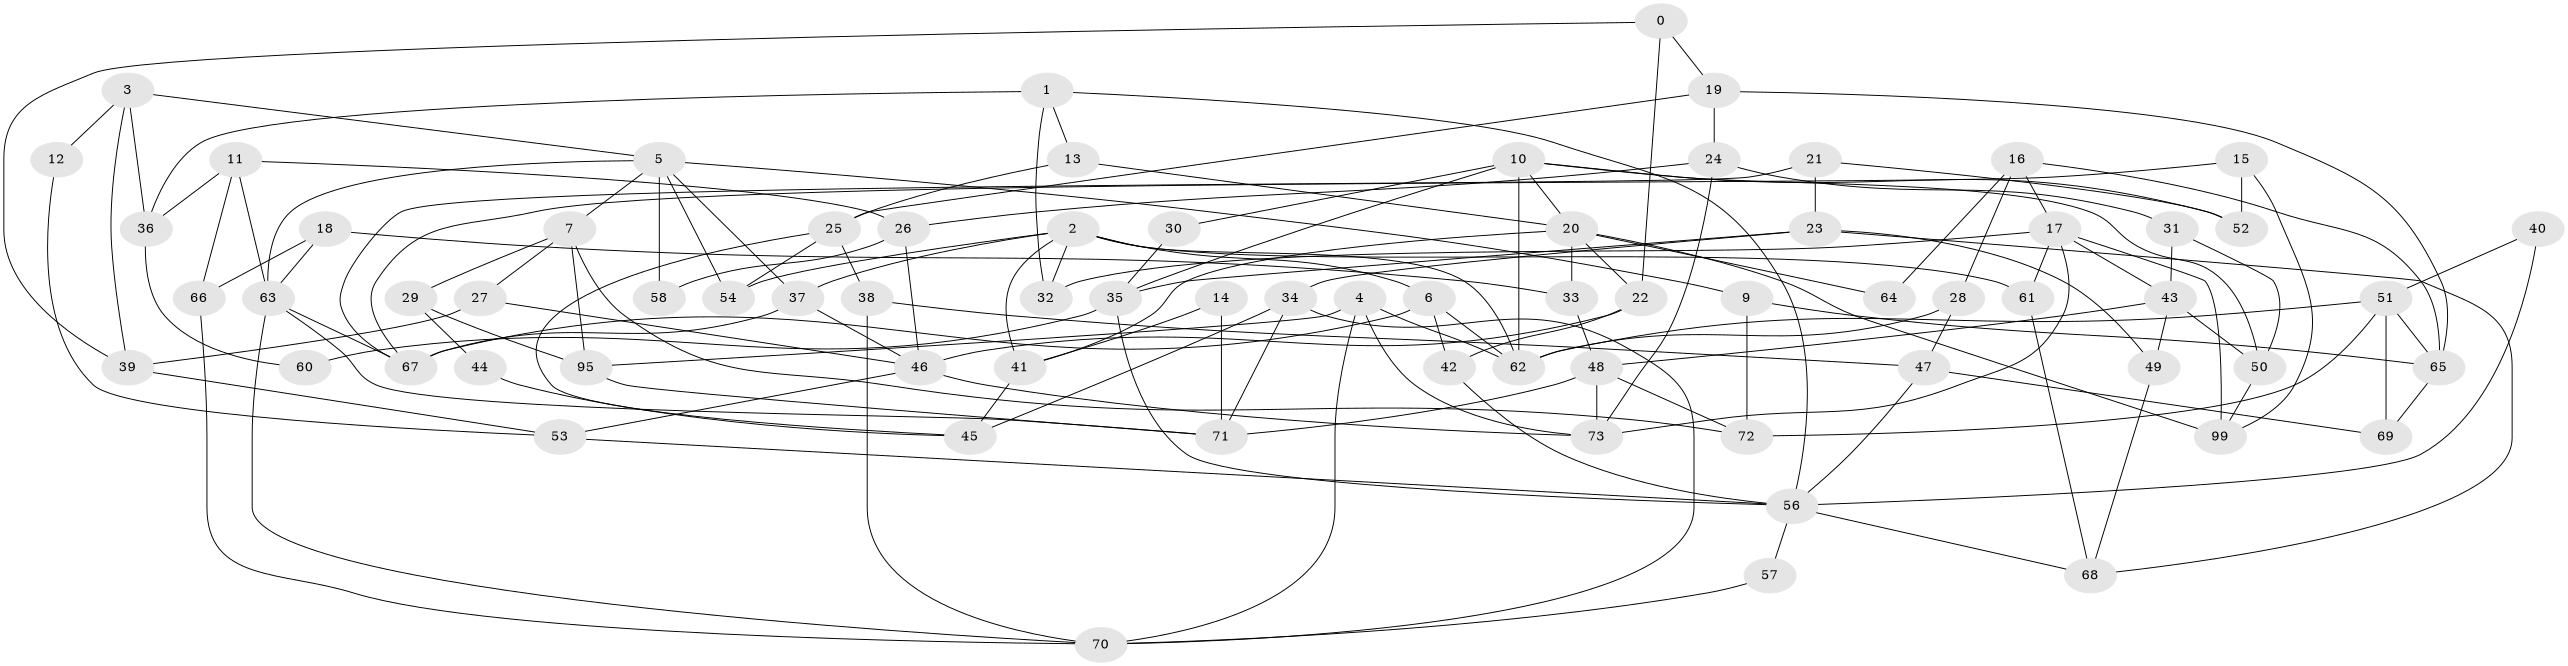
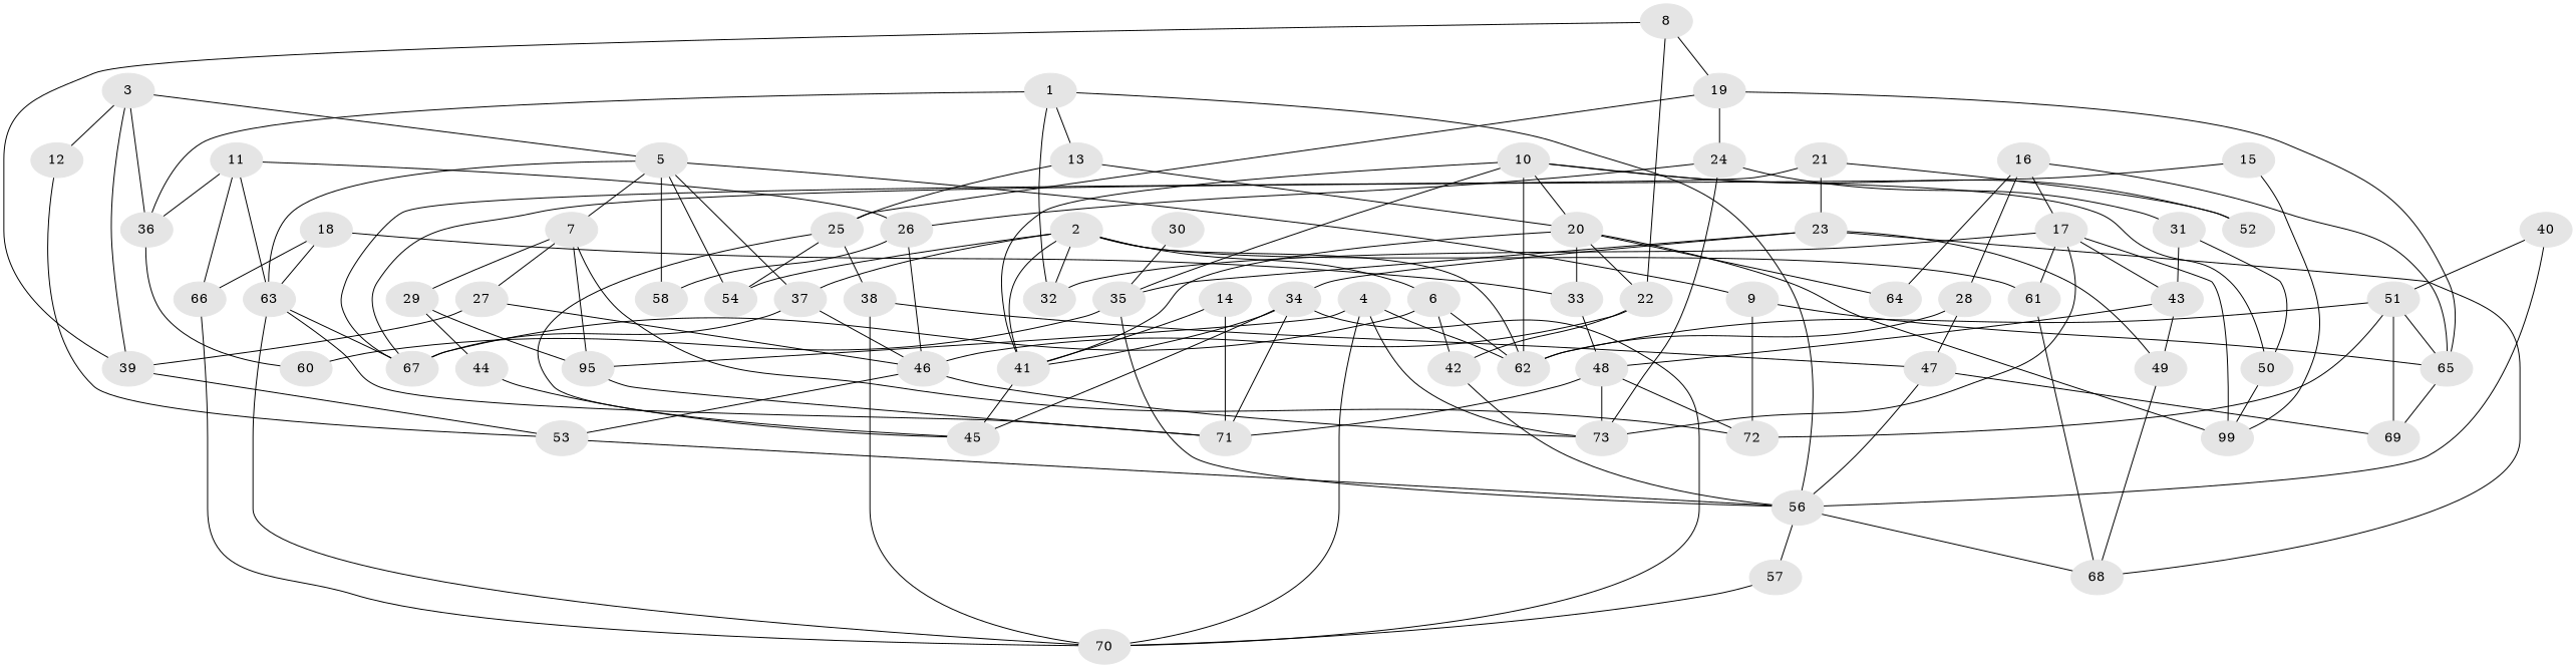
  graph {
    node [color=gray90 style=filled]
    1
    13
    32
    36
    56
    20
    25
    60
    68
    57
    2
    6
    37
    41
    54
    61
    62
    42
    67
    46
    45
    3
    5
    12
    39
    7
    9
    58
    63
    53
    4
    n32 [label=95]
    70
    73
    71
    27
    29
    72
    65
    44
-   8 [label=0]
+   8
    19
    22
    24
    69
    10
    30
    35
    50
    52
    n51 [label=99]
    64
    33
    11
    26
    66
    38
    14
    15
    16
    17
    28
    43
    47
    49
    48
    18
    31
    21
    23
    34
    40
    51
    1 -- 13
    1 -- 32
    1 -- 36
    1 -- 56
    13 -- 20
    13 -- 25
    36 -- 60
    56 -- 68
    56 -- 57
    20 -- 41
    20 -- 22
    20 -- n51
    20 -- 64
    20 -- 33
    25 -- 54
    25 -- 45
    25 -- 38
    57 -- 70
    2 -- 32
    2 -- 6
    2 -- 37
    2 -- 41
    2 -- 54
    2 -- 61
    2 -- 62
    6 -- 62
    6 -- 42
    6 -- 67
    37 -- 67
    37 -- 46
    41 -- 45
    61 -- 68
    42 -- 56
    46 -- 53
    46 -- 73
    3 -- 36
    3 -- 5
    3 -- 12
    3 -- 39
    5 -- 37
    5 -- 54
    5 -- 7
    5 -- 9
    5 -- 58
    5 -- 63
    12 -- 53
    39 -- 53
    7 -- n32
    7 -- 27
    7 -- 29
    7 -- 72
    9 -- 72
    9 -- 65
    63 -- 67
    63 -- 70
    63 -- 71
    53 -- 56
    4 -- 62
    4 -- n32
    4 -- 70
    4 -- 73
    n32 -- 71
    27 -- 46
    27 -- 39
    29 -- n32
    29 -- 44
    65 -- 69
    44 -- 45
    8 -- 39
    8 -- 19
    8 -- 22
    19 -- 25
    19 -- 65
    19 -- 24
    22 -- 42
    22 -- 46
    24 -- 73
    24 -- 26
    24 -- 31
    10 -- 20
    10 -- 62
-   10 -- 30
+   10 -- 41
    10 -- 35
    10 -- 50
    10 -- 52
    30 -- 35
    35 -- 56
    35 -- 60
    50 -- n51
    33 -- 48
    11 -- 36
    11 -- 63
    11 -- 26
    11 -- 66
    26 -- 46
    26 -- 58
    66 -- 70
    38 -- 70
    38 -- 47
    14 -- 41
    14 -- 71
    15 -- 67
-   15 -- 52
    15 -- n51
    16 -- 65
    16 -- 64
    16 -- 17
    16 -- 28
    17 -- 32
    17 -- 61
    17 -- 73
    17 -- n51
    17 -- 43
    28 -- 62
    28 -- 47
-   43 -- 50
    43 -- 49
    43 -- 48
    47 -- 56
    47 -- 69
    49 -- 68
    48 -- 73
    48 -- 71
    48 -- 72
    18 -- 63
    18 -- 33
    18 -- 66
    31 -- 50
    31 -- 43
    21 -- 67
    21 -- 52
    21 -- 23
    23 -- 68
    23 -- 35
    23 -- 49
    23 -- 34
+   34 -- 41
    34 -- 45
    34 -- 70
    34 -- 71
    40 -- 56
    40 -- 51
    51 -- 62
    51 -- 72
    51 -- 65
    51 -- 69
  }
